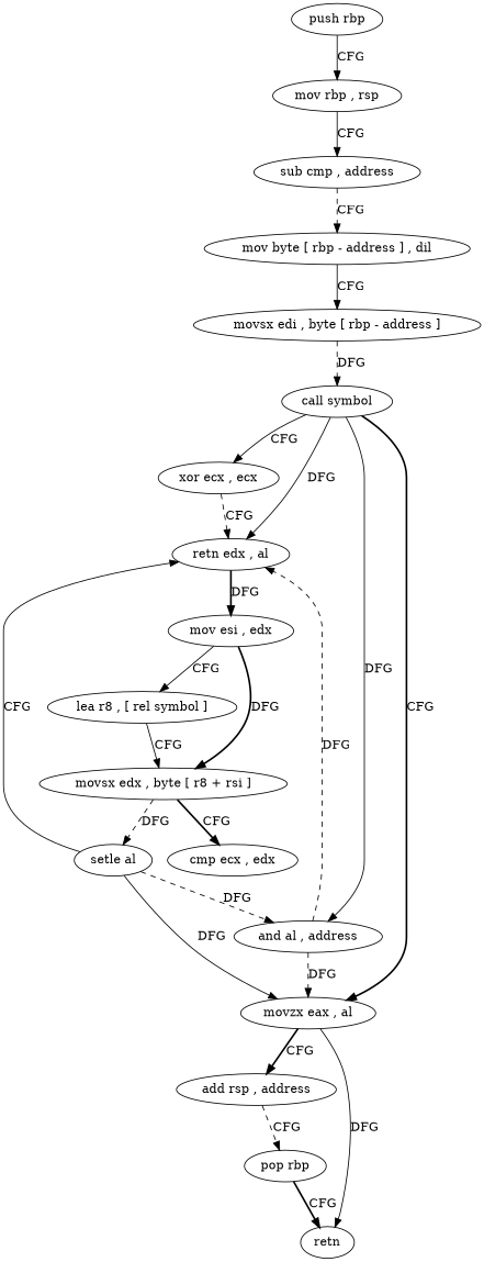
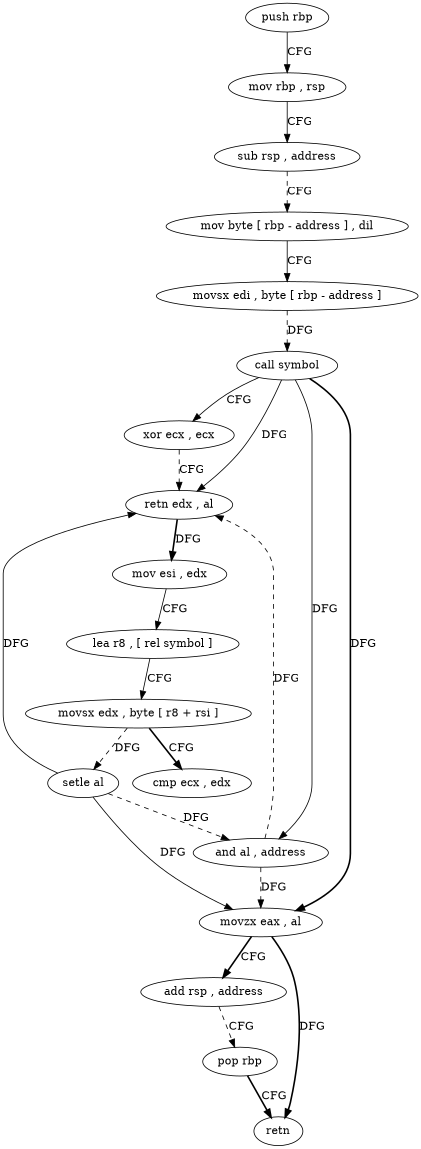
  digraph {
    edge [style=solid]
    n1 [label="push rbp"]
    n2 [label="mov rbp , rsp"]
-   n3 [label="sub cmp , address"]
+   n3 [label="sub rsp , address"]
    n4 [label="mov byte [ rbp - address ] , dil"]
    n5 [label="movsx edi , byte [ rbp - address ]"]
    n6 [label="call symbol"]
    n7 [label="xor ecx , ecx"]
    n8 [label="retn edx , al"]
    n9 [label="and al , address"]
    n10 [label="movzx eax , al"]
    n11 [label="mov esi , edx"]
    n12 [label="add rsp , address"]
    n13 [label=retn]
    n14 [label="lea r8 , [ rel symbol ]"]
    n15 [label="movsx edx , byte [ r8 + rsi ]"]
    n16 [label="cmp ecx , edx"]
    n17 [label="setle al"]
    n18 [label="pop rbp"]
    n1 -> n2 [label=CFG]
    n2 -> n3 [label=CFG]
    n3 -> n4 [label=CFG style=dashed]
    n4 -> n5 [label=CFG]
    n5 -> n6 [label=DFG style=dashed]
    n6 -> n7 [label=CFG]
    n6 -> n8 [label=DFG]
    n6 -> n9 [label=DFG]
-   n6 -> n10 [label=CFG style=bold]
+   n6 -> n10 [label=DFG style=bold]
    n7 -> n8 [label=CFG style=dashed]
    n8 -> n11 [label=DFG style=bold]
    n9 -> n8 [label=DFG style=dashed]
    n9 -> n10 [label=DFG style=dashed]
    n10 -> n12 [label=CFG style=bold]
-   n10 -> n13 [label=DFG]
+   n10 -> n13 [label=DFG style=bold]
    n11 -> n14 [label=CFG]
-   n11 -> n15 [label=DFG style=bold]
    n12 -> n18 [label=CFG style=dashed]
    n14 -> n15 [label=CFG]
    n15 -> n16 [label=CFG style=bold]
    n15 -> n17 [label=DFG style=dashed]
-   n17 -> n8 [label=CFG]
+   n17 -> n8 [label=DFG]
    n17 -> n9 [label=DFG style=dashed]
    n17 -> n10 [label=DFG]
    n18 -> n13 [label=CFG style=bold]
  }
